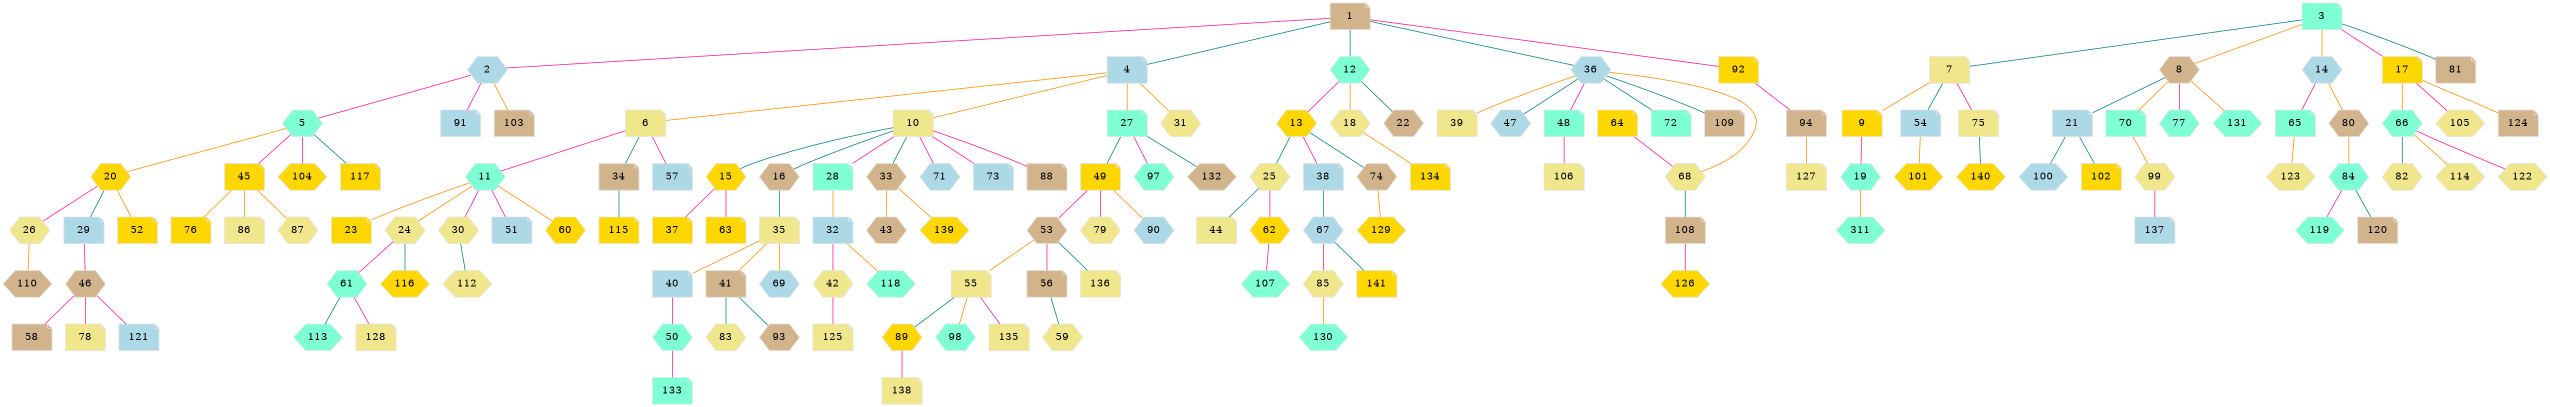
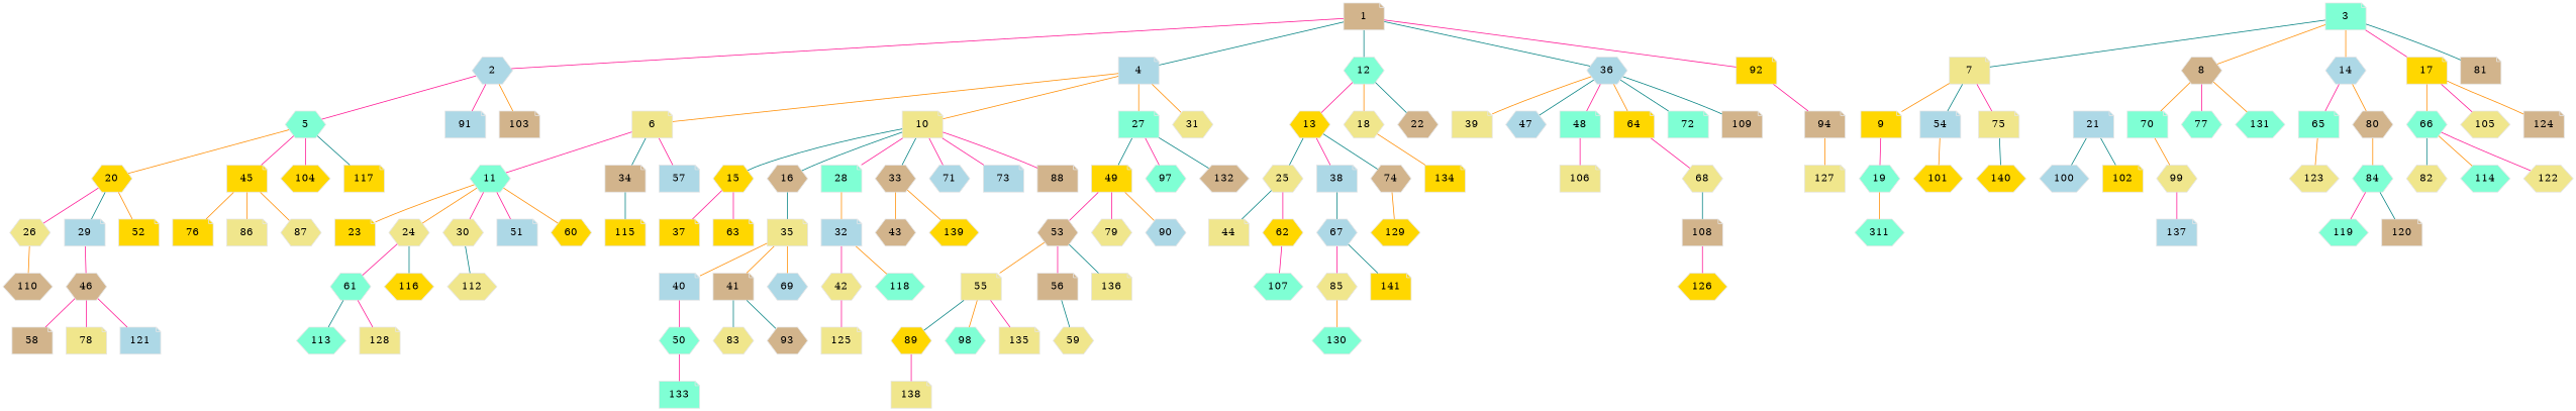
  graph {
    node [color=gray90 fillcolor=khaki shape=hexagon style=filled]
    edge [color=deeppink]
    1 [fillcolor=tan shape=note]
    2 [fillcolor=lightblue]
    4 [fillcolor=lightblue shape=note]
    12 [fillcolor=aquamarine]
    36 [fillcolor=lightblue]
    92 [fillcolor=gold shape=note]
    5 [fillcolor=aquamarine]
    91 [fillcolor=lightblue shape=note]
    103 [fillcolor=tan shape=note]
    3 [fillcolor=aquamarine shape=note]
    7 [shape=note]
    8 [fillcolor=tan]
    14 [fillcolor=lightblue]
    17 [fillcolor=gold shape=note]
    81 [fillcolor=tan shape=note]
    6 [shape=note]
    10 [shape=note]
    27 [fillcolor=aquamarine shape=note]
    31
    13 [fillcolor=gold]
    18
    22 [fillcolor=tan]
    39 [shape=note]
    47 [fillcolor=lightblue]
    48 [fillcolor=aquamarine shape=note]
    64 [fillcolor=gold shape=note]
    72 [fillcolor=aquamarine shape=note]
    109 [fillcolor=tan shape=note]
    94 [fillcolor=tan shape=note]
    20 [fillcolor=gold]
    45 [fillcolor=gold shape=note]
    104 [fillcolor=gold]
    117 [fillcolor=gold shape=note]
    9 [fillcolor=gold shape=note]
    54 [fillcolor=lightblue shape=note]
    75 [shape=note]
    21 [fillcolor=lightblue shape=note]
    70 [fillcolor=aquamarine shape=note]
    77 [fillcolor=aquamarine]
    131 [fillcolor=aquamarine]
    65 [fillcolor=aquamarine shape=note]
    80 [fillcolor=tan]
    66 [fillcolor=aquamarine]
    105
    124 [fillcolor=tan shape=note]
    11 [fillcolor=aquamarine]
    34 [fillcolor=tan shape=note]
    57 [fillcolor=lightblue shape=note]
    15 [fillcolor=gold]
    16 [fillcolor=tan]
    28 [fillcolor=aquamarine shape=note]
    33 [fillcolor=tan]
    71 [fillcolor=lightblue]
    73 [fillcolor=lightblue shape=note]
    88 [fillcolor=tan shape=note]
    49 [fillcolor=gold shape=note]
    97 [fillcolor=aquamarine]
    132 [fillcolor=tan]
    26
    29 [fillcolor=lightblue shape=note]
    52 [fillcolor=gold shape=note]
    76 [fillcolor=gold shape=note]
    86 [shape=note]
    87
    23 [fillcolor=gold shape=note]
    24
    30
    51 [fillcolor=lightblue shape=note]
    60 [fillcolor=gold]
    115 [fillcolor=gold shape=note]
    19 [fillcolor=aquamarine]
    101 [fillcolor=gold]
    140 [fillcolor=gold]
    100 [fillcolor=lightblue]
    102 [fillcolor=gold shape=note]
    99
    n77 [fillcolor=aquamarine label=311]
    37 [fillcolor=gold shape=note]
    63 [fillcolor=gold shape=note]
    35 [shape=note]
    32 [fillcolor=lightblue shape=note]
    43 [fillcolor=tan]
    139 [fillcolor=gold]
    61 [fillcolor=aquamarine]
    116 [fillcolor=gold]
    112
    25
    38 [fillcolor=lightblue shape=note]
    74 [fillcolor=tan]
    134 [fillcolor=gold shape=note]
    44 [shape=note]
    62 [fillcolor=gold]
    67 [fillcolor=lightblue]
    129 [fillcolor=gold]
    123
    84 [fillcolor=aquamarine]
    40 [fillcolor=lightblue shape=note]
    41 [fillcolor=tan shape=note]
    69 [fillcolor=lightblue]
    82
-   114
+   114 [fillcolor=aquamarine]
    122
    110 [fillcolor=tan]
    46 [fillcolor=tan]
    113 [fillcolor=aquamarine]
    128 [shape=note]
    107 [fillcolor=aquamarine]
    53 [fillcolor=tan]
    79
    90 [fillcolor=lightblue]
    42
    118 [fillcolor=aquamarine]
    58 [fillcolor=tan shape=note]
    78 [shape=note]
    121 [fillcolor=lightblue shape=note]
    125 [shape=note]
    50 [fillcolor=aquamarine]
    83
    93 [fillcolor=tan]
    106 [shape=note]
    68
    85
    141 [fillcolor=gold shape=note]
    133 [fillcolor=aquamarine shape=note]
    55 [shape=note]
    56 [fillcolor=tan shape=note]
    136 [shape=note]
    89 [fillcolor=gold]
    98 [fillcolor=aquamarine]
    135 [shape=note]
    59
    138 [shape=note]
    108 [fillcolor=tan shape=note]
    130 [fillcolor=aquamarine]
    126 [fillcolor=gold]
    137 [fillcolor=lightblue shape=note]
    119 [fillcolor=aquamarine]
    120 [fillcolor=tan shape=note]
    127 [shape=note]
    1 -- 2
    1 -- 4 [color=teal]
    1 -- 12 [color=teal]
    1 -- 36 [color=teal]
    1 -- 92
    2 -- 5
    2 -- 91
    2 -- 103 [color=darkorange]
    4 -- 6 [color=darkorange]
    4 -- 10 [color=darkorange]
    4 -- 27 [color=darkorange]
    4 -- 31 [color=darkorange]
    12 -- 13
    12 -- 18 [color=darkorange]
    12 -- 22 [color=teal]
    36 -- 39 [color=darkorange]
    36 -- 47 [color=teal]
    36 -- 48
-   36 -- 68 [color=darkorange]
+   36 -- 64 [color=darkorange]
    36 -- 72 [color=teal]
    36 -- 109 [color=teal]
    92 -- 94
    5 -- 20 [color=darkorange]
    5 -- 45
    5 -- 104
    5 -- 117 [color=teal]
    3 -- 7 [color=teal]
    3 -- 8 [color=darkorange]
    3 -- 14 [color=darkorange]
    3 -- 17
    3 -- 81 [color=teal]
    7 -- 9 [color=darkorange]
    7 -- 54 [color=teal]
    7 -- 75
-   8 -- 21 [color=teal]
    8 -- 70 [color=darkorange]
    8 -- 77
    8 -- 131 [color=darkorange]
    14 -- 65
    14 -- 80 [color=darkorange]
    17 -- 66 [color=darkorange]
    17 -- 105
    17 -- 124 [color=darkorange]
    6 -- 11
    6 -- 34 [color=teal]
    6 -- 57
    10 -- 15 [color=teal]
    10 -- 16 [color=teal]
    10 -- 28
    10 -- 33 [color=teal]
    10 -- 71
    10 -- 73
    10 -- 88
    27 -- 49 [color=teal]
    27 -- 97
    27 -- 132 [color=teal]
    13 -- 25 [color=teal]
    13 -- 38
    13 -- 74 [color=teal]
    18 -- 134 [color=darkorange]
    48 -- 106
    64 -- 68
    94 -- 127 [color=darkorange]
    20 -- 26
    20 -- 29 [color=teal]
    20 -- 52 [color=darkorange]
    45 -- 76 [color=darkorange]
    45 -- 86 [color=darkorange]
    45 -- 87 [color=darkorange]
    9 -- 19
    54 -- 101 [color=darkorange]
    75 -- 140 [color=teal]
    21 -- 100 [color=teal]
    21 -- 102 [color=teal]
    70 -- 99 [color=darkorange]
    65 -- 123 [color=darkorange]
    80 -- 84 [color=darkorange]
    66 -- 82 [color=teal]
    66 -- 114 [color=darkorange]
    66 -- 122
    11 -- 23 [color=darkorange]
    11 -- 24 [color=darkorange]
    11 -- 30
    11 -- 51
    11 -- 60 [color=darkorange]
    34 -- 115 [color=teal]
    15 -- 37
    15 -- 63
    16 -- 35 [color=teal]
    28 -- 32 [color=darkorange]
    33 -- 43 [color=darkorange]
    33 -- 139 [color=darkorange]
    49 -- 53
    49 -- 79
    49 -- 90 [color=darkorange]
    26 -- 110 [color=darkorange]
    29 -- 46
    24 -- 61
    24 -- 116 [color=teal]
    30 -- 112 [color=teal]
    19 -- n77 [color=darkorange]
    99 -- 137
    35 -- 40 [color=darkorange]
    35 -- 41 [color=darkorange]
    35 -- 69 [color=darkorange]
    32 -- 42
    32 -- 118 [color=darkorange]
    61 -- 113 [color=teal]
    61 -- 128
    25 -- 44 [color=teal]
    25 -- 62
    38 -- 67 [color=teal]
    74 -- 129 [color=darkorange]
    62 -- 107
    67 -- 85
    67 -- 141 [color=teal]
    84 -- 119
    84 -- 120 [color=teal]
    40 -- 50
    41 -- 83 [color=teal]
    41 -- 93 [color=teal]
    46 -- 58
    46 -- 78
    46 -- 121
    53 -- 55 [color=darkorange]
    53 -- 56
    53 -- 136 [color=teal]
    42 -- 125
    50 -- 133
    68 -- 108 [color=teal]
    85 -- 130 [color=darkorange]
    55 -- 89 [color=teal]
    55 -- 98 [color=darkorange]
    55 -- 135
    56 -- 59 [color=teal]
    89 -- 138
    108 -- 126
  }
